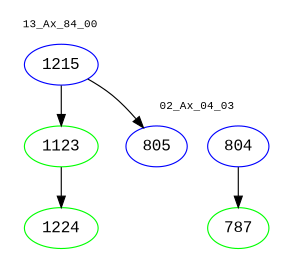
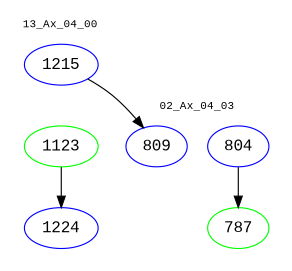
  digraph {
    fontname="Liberation Mono"
    node [color=blue fontname="Liberation Mono"]
    edge [color=black fontname="Liberation Mono"]
    n1 [label=1215]
    n2 [color=green label=1123]
-   n3 [color=green label=1224]
+   n3 [label=1224]
    n4 [label=804]
    n5 [color=green label=787]
-   n6 [label=805]
+   n6 [label=809]
    subgraph cluster_1 {
      color=white
      fontsize=10
-     label="13_Ax_84_00"
+     label="13_Ax_04_00"
      n1
      n2
      n3
    }
    subgraph cluster_2 {
      color=white
      fontsize=10
      label="02_Ax_04_03"
      n4
      n5
      n6
    }
-   n1 -> n2
    n1 -> n6
    n2 -> n3
    n4 -> n5
  }
